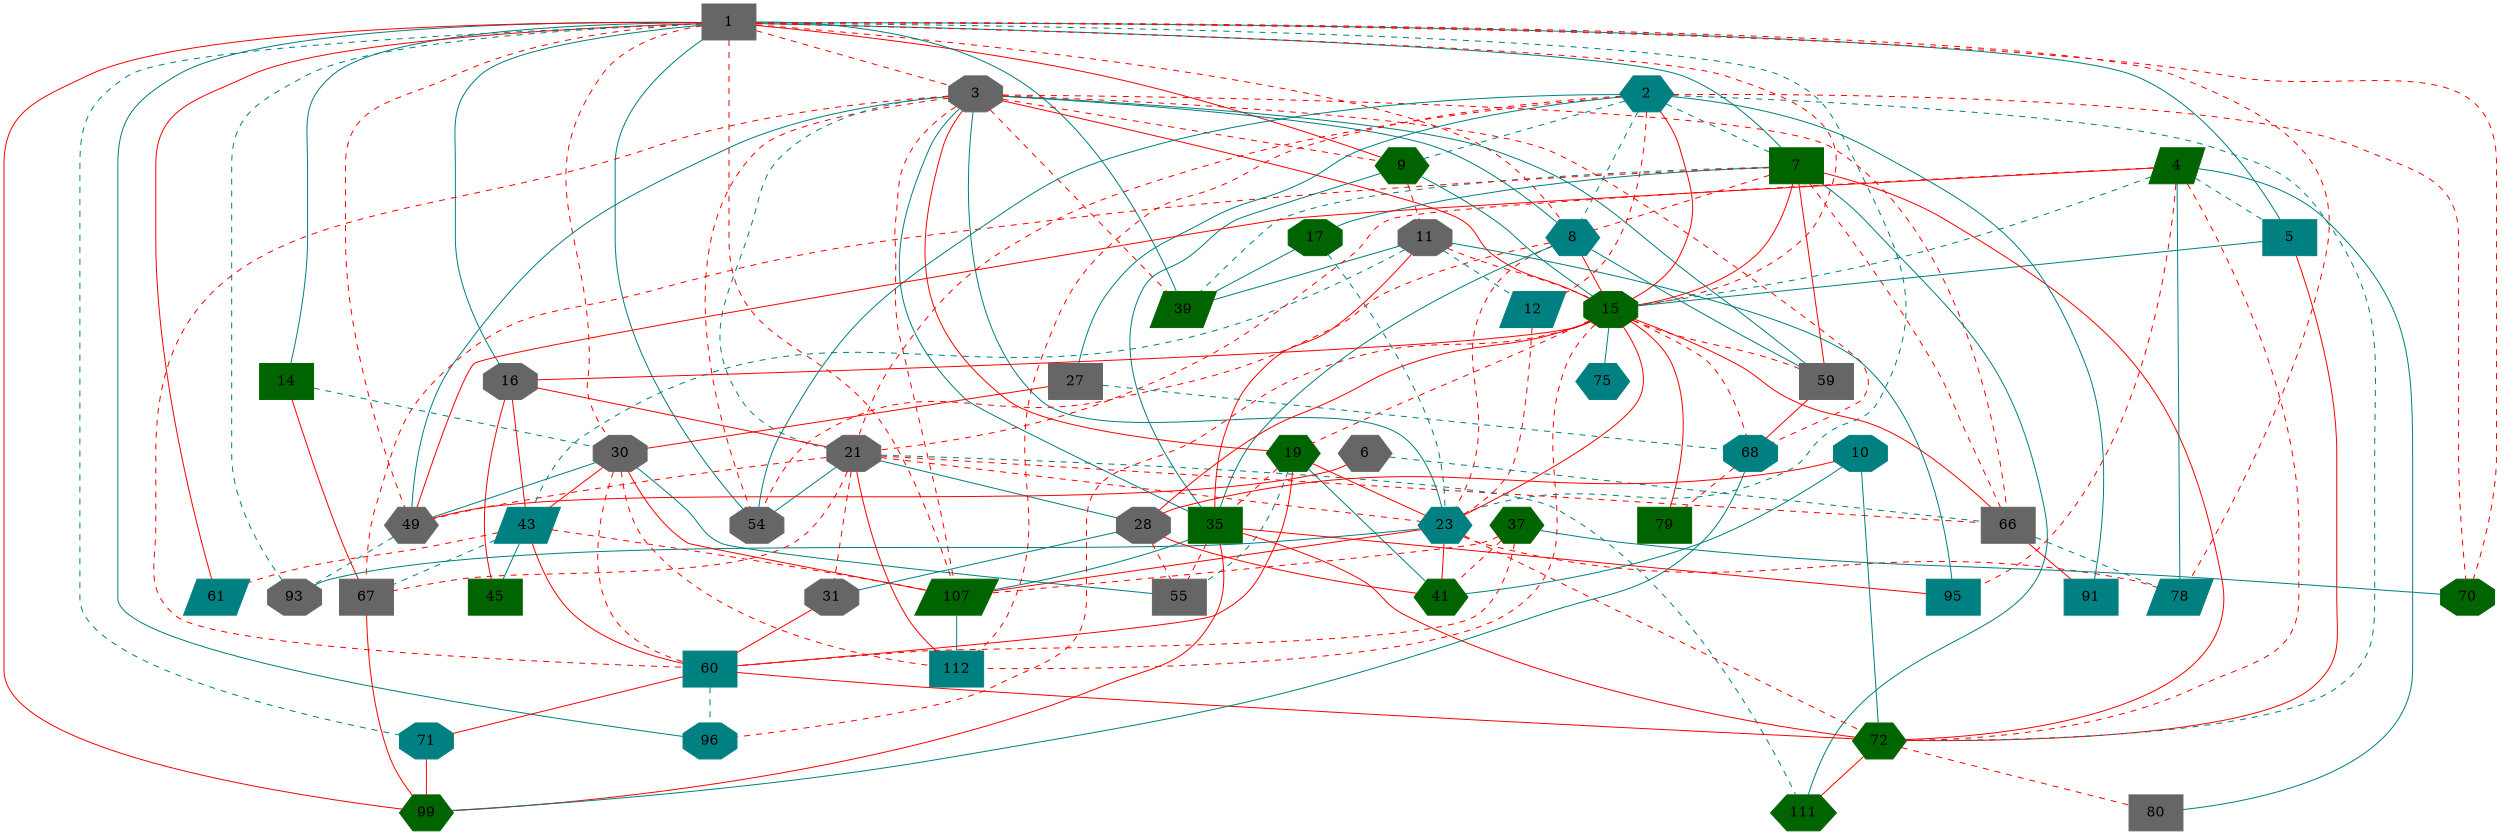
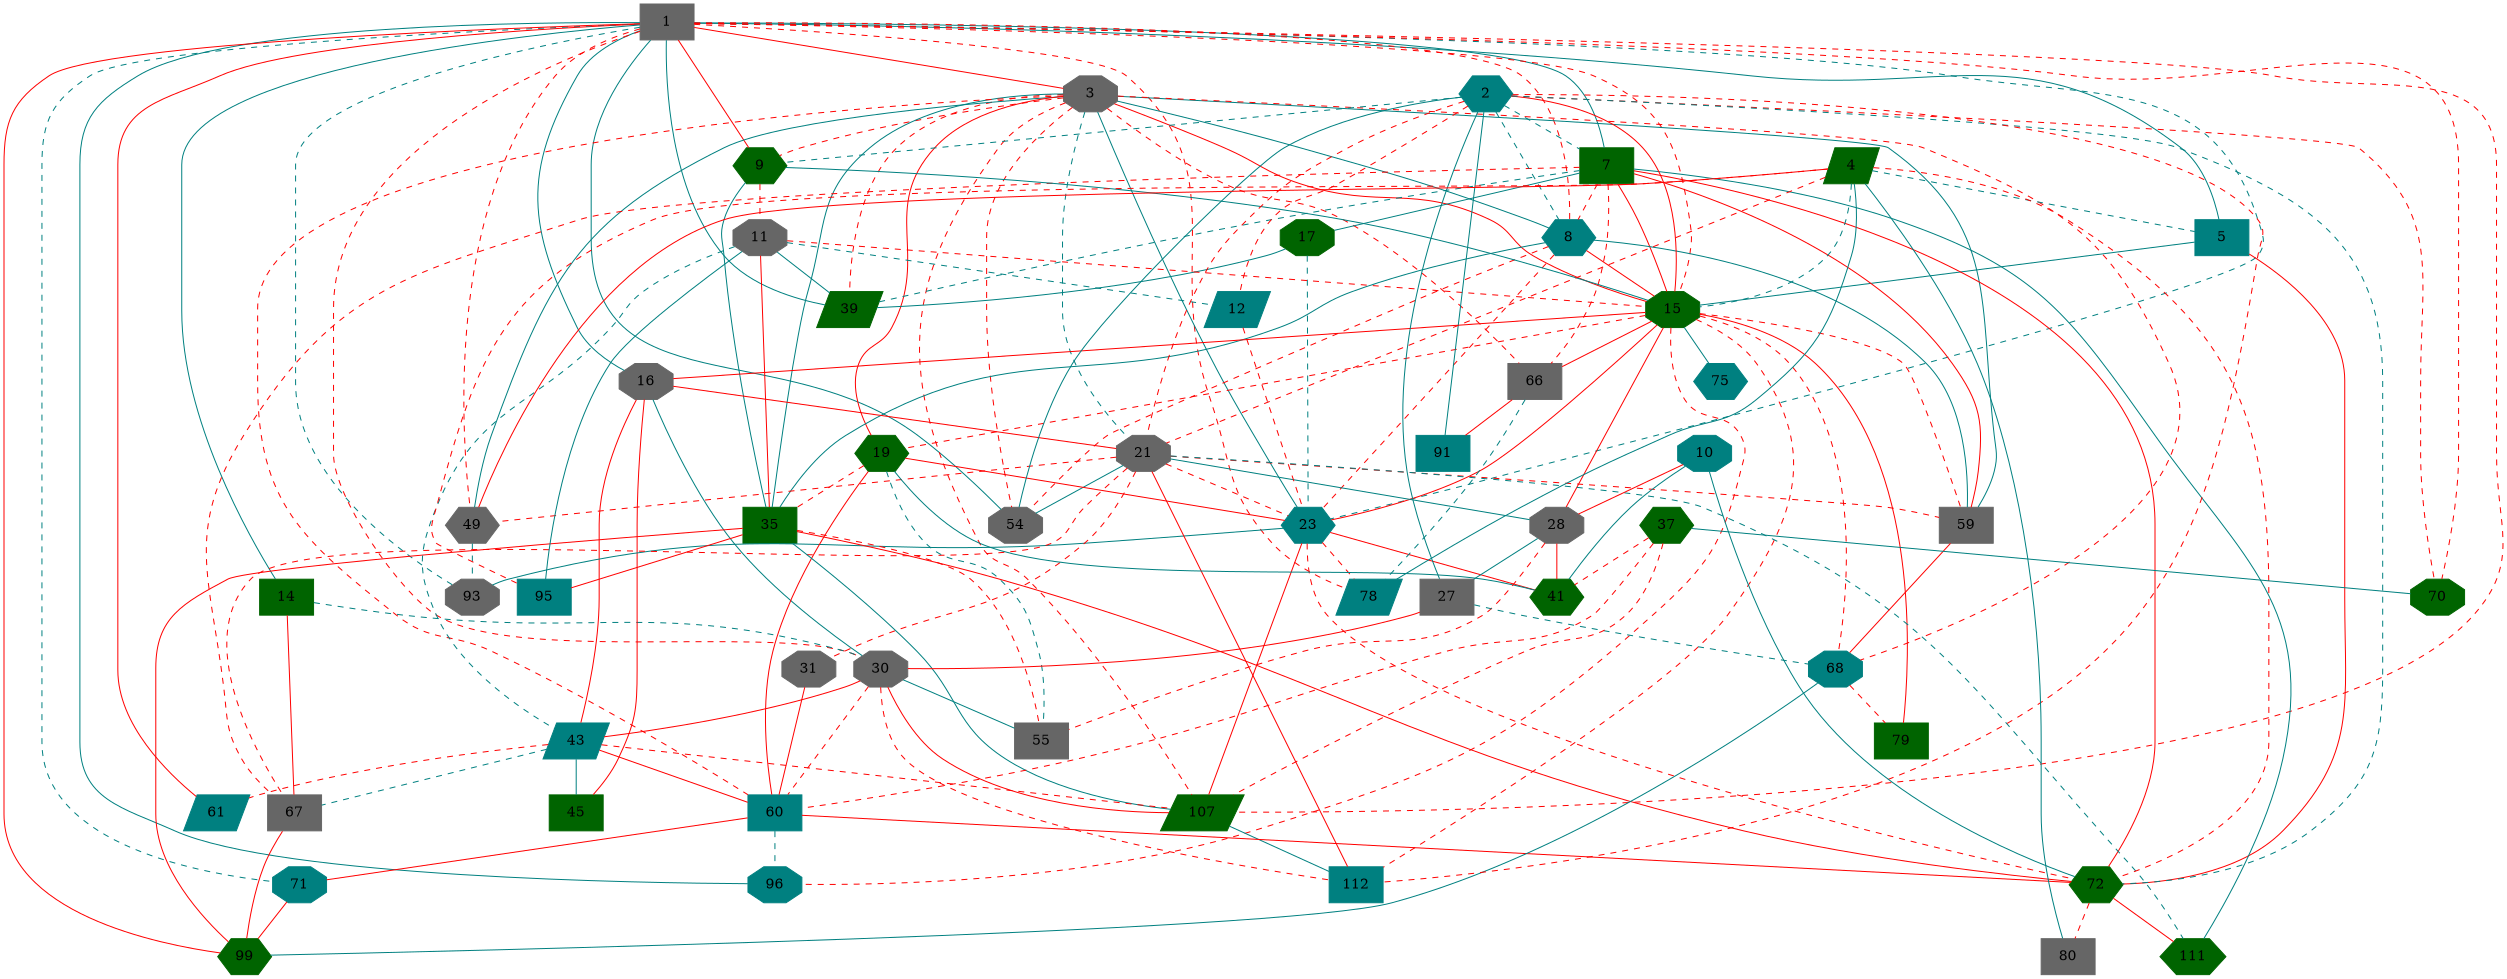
  graph {
    node [color=gray40 shape=box style=filled]
    edge [color=red style=solid]
    1 [super="+18+50+124+82+25"]
    3 [shape=octagon super="+125+13+22"]
    5 [color=teal]
    7 [color=darkgreen super="+135+83"]
    8 [color=teal shape=hexagon super="+26+65+116"]
    9 [color=darkgreen shape=hexagon super="+57"]
    14 [color=darkgreen super="+34"]
    15 [color=darkgreen shape=octagon super="+113+24+20+56"]
    16 [shape=octagon super="+64"]
    23 [color=teal shape=hexagon super="+89+33"]
    30 [shape=octagon super="+36"]
    39 [color=darkgreen shape=parallelogram super="+40+90+94"]
    49 [shape=hexagon super="+85"]
    54 [shape=octagon super="+98"]
    61 [color=teal shape=parallelogram]
    70 [color=darkgreen shape=octagon]
    71 [color=teal shape=octagon]
    78 [color=teal shape=parallelogram]
    93 [shape=octagon]
    96 [color=teal shape=octagon]
    99 [color=darkgreen shape=hexagon super="+101"]
    107 [color=darkgreen shape=parallelogram super="+121"]
    21 [shape=octagon super="+86+42"]
    19 [color=darkgreen shape=hexagon super="+58+132"]
    35 [color=darkgreen super="+106"]
    59 [super="+108"]
    60 [color=teal super="+84+62+97"]
    66 [super="+73+110"]
    68 [color=teal shape=octagon super="+81"]
    72 [color=darkgreen shape=hexagon super="+88"]
    17 [color=darkgreen shape=octagon super="+77"]
    67 [super="+128"]
    111 [color=darkgreen shape=hexagon]
    11 [shape=octagon super="+126+29"]
    112 [color=teal super="+122"]
    28 [shape=octagon super="+47"]
    75 [color=teal shape=hexagon]
    79 [color=darkgreen]
    43 [color=teal shape=parallelogram super="+44+69"]
    45 [color=darkgreen]
    41 [color=darkgreen shape=hexagon super="+74"]
    55
    2 [color=teal shape=hexagon super="+87"]
    12 [color=teal shape=parallelogram]
    27
    91 [color=teal]
    31 [shape=octagon]
    80
    95 [color=teal]
    4 [color=darkgreen shape=parallelogram super="+119+100"]
-   6 [shape=hexagon]
    10 [color=teal shape=octagon]
    37 [color=darkgreen shape=hexagon super="+105"]
-   1 -- 3 [style=dashed]
+   1 -- 3
    1 -- 5 [color=teal]
    1 -- 7 [color=teal]
    1 -- 8 [style=dashed weight=2]
    1 -- 9
    1 -- 14 [color=teal]
    1 -- 15 [style=dashed]
    1 -- 16 [color=teal weight=2]
    1 -- 23 [color=teal style=dashed]
    1 -- 30 [style=dashed]
    1 -- 39 [color=teal]
    1 -- 49 [style=dashed]
    1 -- 54 [color=teal]
    1 -- 61
    1 -- 70 [style=dashed]
    1 -- 71 [color=teal style=dashed]
    1 -- 78 [style=dashed]
    1 -- 93 [color=teal style=dashed weight=2]
    1 -- 96 [color=teal]
    1 -- 99
    1 -- 107 [style=dashed weight=2]
    3 -- 8 [color=teal]
    3 -- 9 [style=dashed]
    3 -- 15 [weight=3]
    3 -- 23 [color=teal weight=2]
    3 -- 39 [style=dashed]
    3 -- 49 [color=teal]
    3 -- 54 [style=dashed]
    3 -- 107 [style=dashed]
    3 -- 21 [color=teal style=dashed]
    3 -- 19
    3 -- 35 [color=teal]
    3 -- 59 [color=teal]
    3 -- 60 [style=dashed]
    3 -- 66 [style=dashed weight=2]
    3 -- 68 [style=dashed]
    5 -- 15 [color=teal]
    5 -- 72
    7 -- 8 [style=dashed weight=2]
    7 -- 15
    7 -- 39 [color=teal style=dashed]
    7 -- 59
    7 -- 66 [style=dashed]
    7 -- 72
    7 -- 17 [color=teal]
    7 -- 67 [style=dashed]
    7 -- 111 [color=teal]
    8 -- 15
    8 -- 23 [style=dashed]
    8 -- 54 [style=dashed]
    8 -- 35 [color=teal]
    8 -- 59 [color=teal]
    9 -- 15 [color=teal]
    9 -- 35 [color=teal]
    9 -- 11 [style=dashed]
    14 -- 30 [color=teal style=dashed]
    14 -- 67
    15 -- 16
    15 -- 23 [weight=2]
    15 -- 96 [style=dashed]
    15 -- 19 [style=dashed]
    15 -- 59 [style=dashed]
    15 -- 66
    15 -- 68 [style=dashed weight=2]
    15 -- 112 [style=dashed]
    15 -- 28 [weight=2]
    15 -- 75 [color=teal weight=2]
    15 -- 79
    16 -- 21
    16 -- 43
    16 -- 45
    23 -- 78 [style=dashed]
    23 -- 93 [color=teal]
    23 -- 107
    23 -- 72 [style=dashed]
    23 -- 41
-   30 -- 49 [color=teal]
+   30 -- 16 [color=teal]
    30 -- 107
    30 -- 60 [style=dashed]
    30 -- 112 [style=dashed]
    30 -- 43
    30 -- 55 [color=teal]
    49 -- 93 [color=teal style=dashed]
    71 -- 99
    107 -- 112 [color=teal]
    21 -- 23 [style=dashed]
    21 -- 49 [style=dashed]
    21 -- 54 [color=teal]
-   21 -- 66 [style=dashed weight=2]
+   21 -- 59 [style=dashed weight=2]
    21 -- 67 [style=dashed]
    21 -- 111 [color=teal style=dashed]
    21 -- 112
    21 -- 28 [color=teal]
    21 -- 31 [style=dashed]
    19 -- 23
    19 -- 35 [style=dashed]
    19 -- 60
    19 -- 41 [color=teal]
    19 -- 55 [color=teal style=dashed]
    35 -- 99
    35 -- 107 [color=teal]
    35 -- 72 [weight=2]
    35 -- 55 [style=dashed]
    35 -- 95
    59 -- 68
    60 -- 71
    60 -- 96 [color=teal style=dashed]
    60 -- 72
    66 -- 78 [color=teal style=dashed]
    66 -- 91
    68 -- 99 [color=teal]
    68 -- 79 [style=dashed]
    72 -- 111
    72 -- 80 [style=dashed]
    17 -- 23 [color=teal style=dashed]
    17 -- 39 [color=teal weight=2]
    67 -- 99
    11 -- 15 [style=dashed]
    11 -- 39 [color=teal]
    11 -- 35
    11 -- 43 [color=teal style=dashed]
    11 -- 12 [color=teal style=dashed]
    11 -- 95 [color=teal]
    28 -- 41
    28 -- 55 [style=dashed]
-   28 -- 31 [color=teal]
+   28 -- 27 [color=teal]
    43 -- 61 [style=dashed]
    43 -- 107 [style=dashed weight=2]
    43 -- 60
    43 -- 67 [color=teal style=dashed]
    43 -- 45 [color=teal weight=2]
    2 -- 7 [color=teal style=dashed]
    2 -- 8 [color=teal style=dashed]
    2 -- 9 [color=teal style=dashed]
    2 -- 15
    2 -- 54 [color=teal]
    2 -- 70 [style=dashed]
    2 -- 21 [style=dashed]
    2 -- 72 [color=teal style=dashed]
    2 -- 112 [style=dashed]
    2 -- 12 [style=dashed]
    2 -- 27 [color=teal]
    2 -- 91 [color=teal]
    12 -- 23 [style=dashed]
    27 -- 30
    27 -- 68 [color=teal style=dashed]
    31 -- 60
    4 -- 5 [color=teal style=dashed]
    4 -- 15 [color=teal style=dashed weight=2]
    4 -- 49
    4 -- 78 [color=teal]
    4 -- 21 [style=dashed]
    4 -- 72 [style=dashed]
    4 -- 80 [color=teal]
    4 -- 95 [style=dashed]
-   6 -- 49
-   6 -- 66 [color=teal style=dashed]
    10 -- 72 [color=teal]
    10 -- 28
    10 -- 41 [color=teal]
    37 -- 70 [color=teal]
    37 -- 107 [style=dashed]
    37 -- 60 [style=dashed]
    37 -- 41 [style=dashed]
  }
